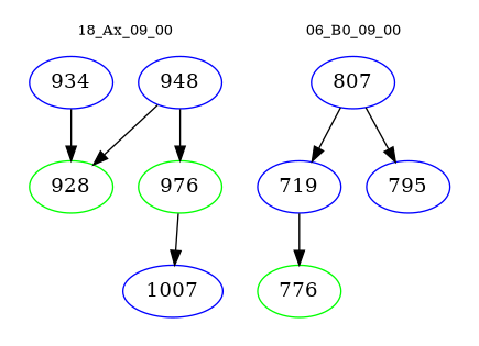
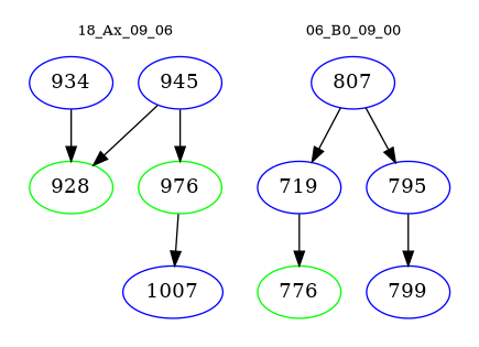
  digraph {
    node [color=blue]
    edge [color=black]
-   n1 [label=948]
+   n1 [label=945]
    n2 [label=934]
    n3 [color=green label=976]
    n4 [color=green label=928]
    n5 [label=1007]
    n6 [label=807]
    n7 [label=719]
    n8 [label=795]
    n9 [color=green label=776]
+   n10 [label=799]
    subgraph cluster_1 {
      color=white
      fontsize=10
-     label="18_Ax_09_00"
+     label="18_Ax_09_06"
      n1
      n2
      n3
      n4
      n5
    }
    subgraph cluster_2 {
      color=white
      fontsize=10
      label="06_B0_09_00"
      n6
      n7
      n8
      n9
+     n10
    }
    n1 -> n3
    n1 -> n4
    n2 -> n4
    n3 -> n5
    n6 -> n7
    n6 -> n8
    n7 -> n9
+   n8 -> n10
  }
